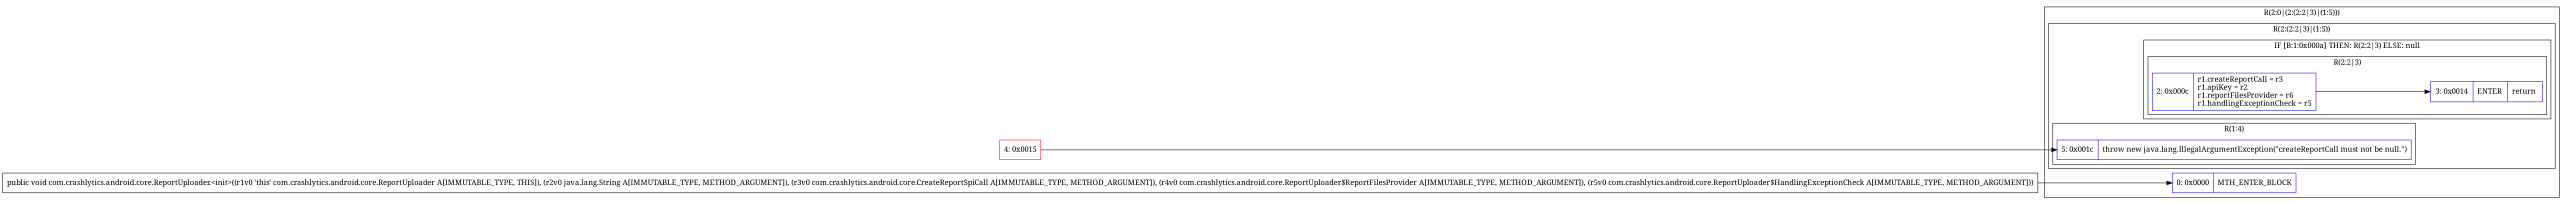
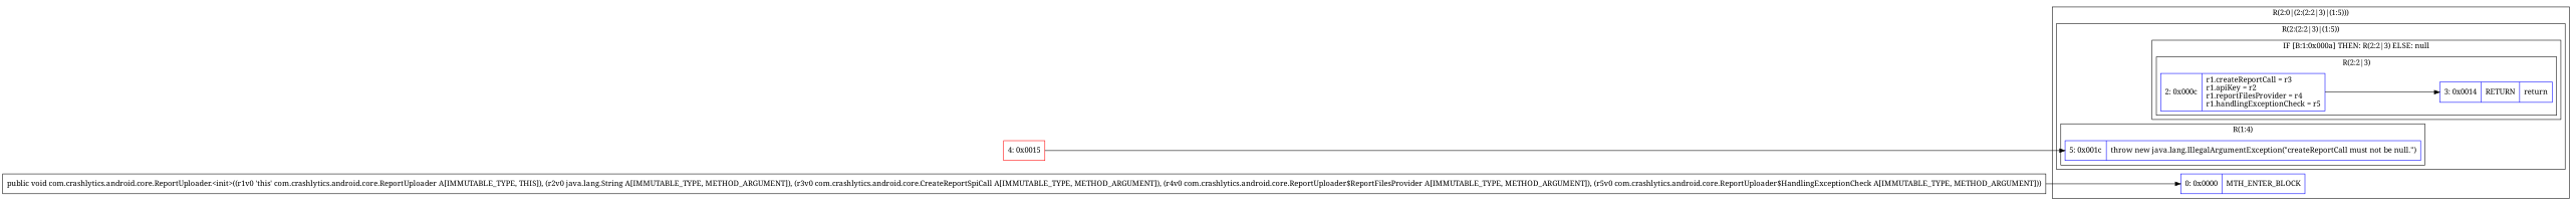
  digraph {
    fontname="Noto Serif"
    rankdir=LR
    node [color=blue fontname="Noto Serif" shape=record]
    edge [fontname="Noto Serif"]
-   n1 [label="{2\:\ 0x000c|r1.createReportCall = r3\lr1.apiKey = r2\lr1.reportFilesProvider = r6\lr1.handlingExceptionCheck = r5\l}"]
-   n2 [label="{3\:\ 0x0014|ENTER\l|return\l}"]
+   n1 [label="{2\:\ 0x000c|r1.createReportCall = r3\lr1.apiKey = r2\lr1.reportFilesProvider = r4\lr1.handlingExceptionCheck = r5\l}"]
+   n2 [label="{3\:\ 0x0014|RETURN\l|return\l}"]
    n3 [label="{5\:\ 0x001c|throw new java.lang.IllegalArgumentException(\"createReportCall must not be null.\")\l}"]
    n4 [label="{0\:\ 0x0000|MTH_ENTER_BLOCK\l}"]
    n5 [color=red label="{4\:\ 0x0015}"]
    n6 [label="{public void com.crashlytics.android.core.ReportUploader.\<init\>((r1v0 'this' com.crashlytics.android.core.ReportUploader A[IMMUTABLE_TYPE, THIS]), (r2v0 java.lang.String A[IMMUTABLE_TYPE, METHOD_ARGUMENT]), (r3v0 com.crashlytics.android.core.CreateReportSpiCall A[IMMUTABLE_TYPE, METHOD_ARGUMENT]), (r4v0 com.crashlytics.android.core.ReportUploader$ReportFilesProvider A[IMMUTABLE_TYPE, METHOD_ARGUMENT]), (r5v0 com.crashlytics.android.core.ReportUploader$HandlingExceptionCheck A[IMMUTABLE_TYPE, METHOD_ARGUMENT])) }" color=""]
    subgraph cluster_1 {
      label="R(2:0|(2:(2:2|3)|(1:5)))"
      n4
      subgraph cluster_2 {
        label="R(2:(2:2|3)|(1:5))"
        subgraph cluster_3 {
          label="IF [B:1:0x000a] THEN: R(2:2|3) ELSE: null"
          subgraph cluster_4 {
            label="R(2:2|3)"
            n1
            n2
          }
        }
        subgraph cluster_5 {
          label="R(1:4)"
          n3
        }
      }
    }
    n1 -> n2
    n5 -> n3
    n6 -> n4
  }
